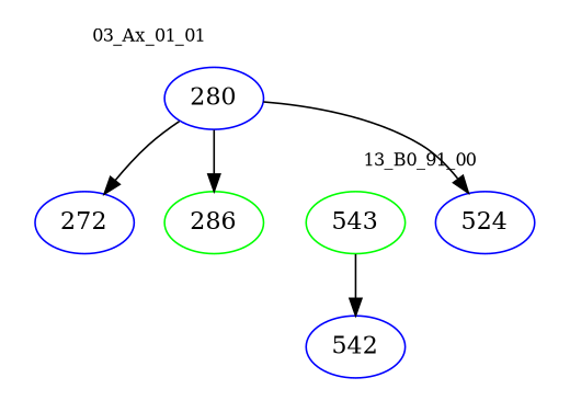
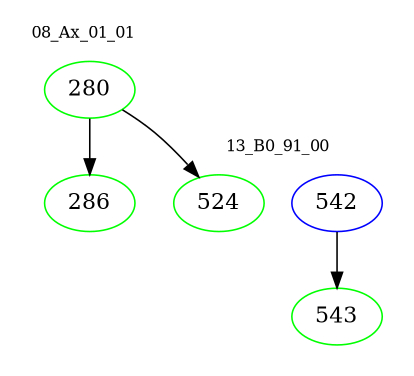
  digraph {
    node [color=blue]
    edge [color=black]
-   n1 [label=280]
-   n2 [label=272]
+   n1 [color=green label=280]
    n3 [color=green label=286]
    n4 [label=542]
-   n5 [label=524]
+   n5 [color=green label=524]
    n6 [color=green label=543]
    subgraph cluster_1 {
      color=white
      fontsize=10
-     label="03_Ax_01_01"
+     label="08_Ax_01_01"
      n1
-     n2
      n3
    }
    subgraph cluster_2 {
      color=white
      fontsize=10
      label="13_B0_91_00"
      n4
      n5
      n6
    }
-   n1 -> n2
    n1 -> n3
    n1 -> n5
-   n6 -> n4
+   n4 -> n6
  }
